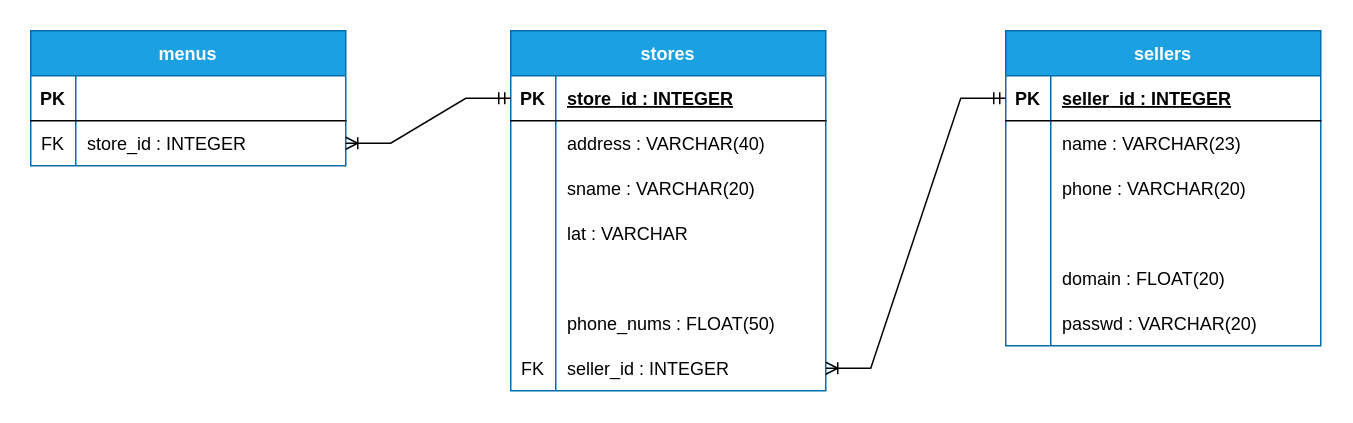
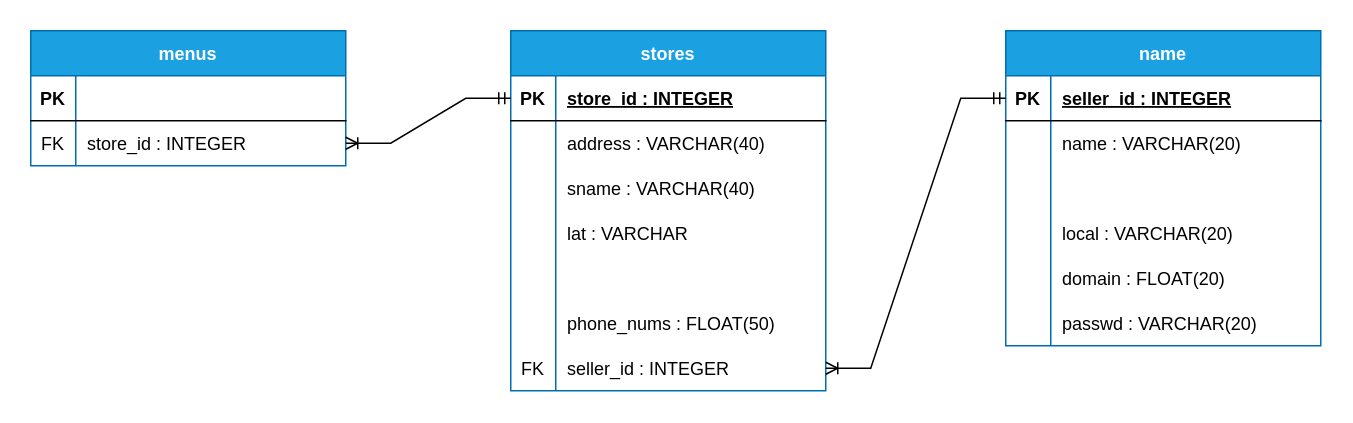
  <mxCell id="0" />
  <mxCell id="1" parent="0" />
  <mxCell id="2" value="menus" style="shape=table;startSize=30;container=1;collapsible=1;childLayout=tableLayout;fixedRows=1;rowLines=0;fontStyle=1;align=center;resizeLast=1;fillColor=#1ba1e2;strokeColor=#006EAF;fontColor=#ffffff;" parent="1" vertex="1"><mxGeometry x="20" y="20" width="210" height="90" as="geometry" /></mxCell>
  <mxCell id="3" value="" style="shape=partialRectangle;collapsible=0;dropTarget=0;pointerEvents=0;fillColor=none;top=0;left=0;bottom=1;right=0;points=[[0,0.5],[1,0.5]];portConstraint=eastwest;" parent="2" vertex="1"><mxGeometry y="30" width="210" height="30" as="geometry" /></mxCell>
  <mxCell id="4" value="PK" style="shape=partialRectangle;connectable=0;fillColor=none;top=0;left=0;bottom=0;right=0;fontStyle=1;overflow=hidden;" parent="3" vertex="1"><mxGeometry width="30" height="30" as="geometry"><mxRectangle width="30" height="30" as="alternateBounds" /></mxGeometry></mxCell>
  <mxCell id="5" value="" style="shape=partialRectangle;collapsible=0;dropTarget=0;pointerEvents=0;fillColor=none;top=0;left=0;bottom=0;right=0;points=[[0,0.5],[1,0.5]];portConstraint=eastwest;" parent="2" vertex="1"><mxGeometry y="60" width="210" height="30" as="geometry" /></mxCell>
  <mxCell id="6" value="FK" style="shape=partialRectangle;connectable=0;fillColor=none;top=0;left=0;bottom=0;right=0;editable=1;overflow=hidden;" parent="5" vertex="1"><mxGeometry width="30" height="30" as="geometry"><mxRectangle width="30" height="30" as="alternateBounds" /></mxGeometry></mxCell>
  <mxCell id="7" value="store_id : INTEGER" style="shape=partialRectangle;connectable=0;fillColor=none;top=0;left=0;bottom=0;right=0;align=left;spacingLeft=6;overflow=hidden;" parent="5" vertex="1"><mxGeometry x="30" width="180" height="30" as="geometry"><mxRectangle width="180" height="30" as="alternateBounds" /></mxGeometry></mxCell>
- <mxCell id="8" value="sellers" style="shape=table;startSize=30;container=1;collapsible=1;childLayout=tableLayout;fixedRows=1;rowLines=0;fontStyle=1;align=center;resizeLast=1;fillColor=#1ba1e2;strokeColor=#006EAF;fontColor=#ffffff;" parent="1" vertex="1"><mxGeometry x="670" y="20" width="210" height="210" as="geometry" /></mxCell>
+ <mxCell id="8" value="name" style="shape=table;startSize=30;container=1;collapsible=1;childLayout=tableLayout;fixedRows=1;rowLines=0;fontStyle=1;align=center;resizeLast=1;fillColor=#1ba1e2;strokeColor=#006EAF;fontColor=#ffffff;" parent="1" vertex="1"><mxGeometry x="670" y="20" width="210" height="210" as="geometry" /></mxCell>
  <mxCell id="9" value="" style="shape=partialRectangle;collapsible=0;dropTarget=0;pointerEvents=0;fillColor=none;top=0;left=0;bottom=1;right=0;points=[[0,0.5],[1,0.5]];portConstraint=eastwest;" parent="8" vertex="1"><mxGeometry y="30" width="210" height="30" as="geometry" /></mxCell>
  <mxCell id="10" value="PK" style="shape=partialRectangle;connectable=0;fillColor=none;top=0;left=0;bottom=0;right=0;fontStyle=1;overflow=hidden;" parent="9" vertex="1"><mxGeometry width="30" height="30" as="geometry"><mxRectangle width="30" height="30" as="alternateBounds" /></mxGeometry></mxCell>
  <mxCell id="11" value="seller_id : INTEGER" style="shape=partialRectangle;connectable=0;fillColor=none;top=0;left=0;bottom=0;right=0;align=left;spacingLeft=6;fontStyle=5;overflow=hidden;" parent="9" vertex="1"><mxGeometry x="30" width="180" height="30" as="geometry"><mxRectangle width="180" height="30" as="alternateBounds" /></mxGeometry></mxCell>
  <mxCell id="12" value="" style="shape=partialRectangle;collapsible=0;dropTarget=0;pointerEvents=0;fillColor=none;top=0;left=0;bottom=0;right=0;points=[[0,0.5],[1,0.5]];portConstraint=eastwest;" parent="8" vertex="1"><mxGeometry y="60" width="210" height="30" as="geometry" /></mxCell>
  <mxCell id="13" value="" style="shape=partialRectangle;connectable=0;fillColor=none;top=0;left=0;bottom=0;right=0;editable=1;overflow=hidden;" parent="12" vertex="1"><mxGeometry width="30" height="30" as="geometry"><mxRectangle width="30" height="30" as="alternateBounds" /></mxGeometry></mxCell>
- <mxCell id="14" value="name : VARCHAR(23)" style="shape=partialRectangle;connectable=0;fillColor=none;top=0;left=0;bottom=0;right=0;align=left;spacingLeft=6;overflow=hidden;" parent="12" vertex="1"><mxGeometry x="30" width="180" height="30" as="geometry"><mxRectangle width="180" height="30" as="alternateBounds" /></mxGeometry></mxCell>
+ <mxCell id="14" value="name : VARCHAR(20)" style="shape=partialRectangle;connectable=0;fillColor=none;top=0;left=0;bottom=0;right=0;align=left;spacingLeft=6;overflow=hidden;" parent="12" vertex="1"><mxGeometry x="30" width="180" height="30" as="geometry"><mxRectangle width="180" height="30" as="alternateBounds" /></mxGeometry></mxCell>
  <mxCell id="15" value="" style="shape=partialRectangle;collapsible=0;dropTarget=0;pointerEvents=0;fillColor=none;top=0;left=0;bottom=0;right=0;points=[[0,0.5],[1,0.5]];portConstraint=eastwest;" parent="8" vertex="1"><mxGeometry y="90" width="210" height="30" as="geometry" /></mxCell>
  <mxCell id="16" value="" style="shape=partialRectangle;connectable=0;fillColor=none;top=0;left=0;bottom=0;right=0;editable=1;overflow=hidden;" parent="15" vertex="1"><mxGeometry width="30" height="30" as="geometry"><mxRectangle width="30" height="30" as="alternateBounds" /></mxGeometry></mxCell>
- <mxCell id="17" value="phone : VARCHAR(20)" style="shape=partialRectangle;connectable=0;fillColor=none;top=0;left=0;bottom=0;right=0;align=left;spacingLeft=6;overflow=hidden;" parent="15" vertex="1"><mxGeometry x="30" width="180" height="30" as="geometry"><mxRectangle width="180" height="30" as="alternateBounds" /></mxGeometry></mxCell>
  <mxCell id="18" value="" style="shape=partialRectangle;collapsible=0;dropTarget=0;pointerEvents=0;fillColor=none;top=0;left=0;bottom=0;right=0;points=[[0,0.5],[1,0.5]];portConstraint=eastwest;" parent="8" vertex="1"><mxGeometry y="120" width="210" height="30" as="geometry" /></mxCell>
  <mxCell id="19" value="" style="shape=partialRectangle;connectable=0;fillColor=none;top=0;left=0;bottom=0;right=0;editable=1;overflow=hidden;" parent="18" vertex="1"><mxGeometry width="30" height="30" as="geometry"><mxRectangle width="30" height="30" as="alternateBounds" /></mxGeometry></mxCell>
+ <mxCell id="20" value="local : VARCHAR(20)" style="shape=partialRectangle;connectable=0;fillColor=none;top=0;left=0;bottom=0;right=0;align=left;spacingLeft=6;overflow=hidden;" parent="18" vertex="1"><mxGeometry x="30" width="180" height="30" as="geometry"><mxRectangle width="180" height="30" as="alternateBounds" /></mxGeometry></mxCell>
  <mxCell id="21" value="" style="shape=partialRectangle;collapsible=0;dropTarget=0;pointerEvents=0;fillColor=none;top=0;left=0;bottom=0;right=0;points=[[0,0.5],[1,0.5]];portConstraint=eastwest;" parent="8" vertex="1"><mxGeometry y="150" width="210" height="30" as="geometry" /></mxCell>
  <mxCell id="22" value="" style="shape=partialRectangle;connectable=0;fillColor=none;top=0;left=0;bottom=0;right=0;editable=1;overflow=hidden;" parent="21" vertex="1"><mxGeometry width="30" height="30" as="geometry"><mxRectangle width="30" height="30" as="alternateBounds" /></mxGeometry></mxCell>
  <mxCell id="23" value="domain : FLOAT(20)" style="shape=partialRectangle;connectable=0;fillColor=none;top=0;left=0;bottom=0;right=0;align=left;spacingLeft=6;overflow=hidden;" parent="21" vertex="1"><mxGeometry x="30" width="180" height="30" as="geometry"><mxRectangle width="180" height="30" as="alternateBounds" /></mxGeometry></mxCell>
  <mxCell id="24" value="" style="shape=partialRectangle;collapsible=0;dropTarget=0;pointerEvents=0;fillColor=none;top=0;left=0;bottom=0;right=0;points=[[0,0.5],[1,0.5]];portConstraint=eastwest;" parent="8" vertex="1"><mxGeometry y="180" width="210" height="30" as="geometry" /></mxCell>
  <mxCell id="25" value="" style="shape=partialRectangle;connectable=0;fillColor=none;top=0;left=0;bottom=0;right=0;editable=1;overflow=hidden;" parent="24" vertex="1"><mxGeometry width="30" height="30" as="geometry"><mxRectangle width="30" height="30" as="alternateBounds" /></mxGeometry></mxCell>
  <mxCell id="26" value="passwd : VARCHAR(20)" style="shape=partialRectangle;connectable=0;fillColor=none;top=0;left=0;bottom=0;right=0;align=left;spacingLeft=6;overflow=hidden;" parent="24" vertex="1"><mxGeometry x="30" width="180" height="30" as="geometry"><mxRectangle width="180" height="30" as="alternateBounds" /></mxGeometry></mxCell>
  <mxCell id="27" value="stores" style="shape=table;startSize=30;container=1;collapsible=1;childLayout=tableLayout;fixedRows=1;rowLines=0;fontStyle=1;align=center;resizeLast=1;fillColor=#1ba1e2;strokeColor=#006EAF;fontColor=#ffffff;" parent="1" vertex="1"><mxGeometry x="340" y="20" width="210" height="240" as="geometry" /></mxCell>
  <mxCell id="28" value="" style="shape=partialRectangle;collapsible=0;dropTarget=0;pointerEvents=0;fillColor=none;top=0;left=0;bottom=1;right=0;points=[[0,0.5],[1,0.5]];portConstraint=eastwest;" parent="27" vertex="1"><mxGeometry y="30" width="210" height="30" as="geometry" /></mxCell>
  <mxCell id="29" value="PK" style="shape=partialRectangle;connectable=0;fillColor=none;top=0;left=0;bottom=0;right=0;fontStyle=1;overflow=hidden;" parent="28" vertex="1"><mxGeometry width="30" height="30" as="geometry"><mxRectangle width="30" height="30" as="alternateBounds" /></mxGeometry></mxCell>
  <mxCell id="30" value="store_id : INTEGER" style="shape=partialRectangle;connectable=0;fillColor=none;top=0;left=0;bottom=0;right=0;align=left;spacingLeft=6;fontStyle=5;overflow=hidden;" parent="28" vertex="1"><mxGeometry x="30" width="180" height="30" as="geometry"><mxRectangle width="180" height="30" as="alternateBounds" /></mxGeometry></mxCell>
  <mxCell id="31" value="" style="shape=partialRectangle;collapsible=0;dropTarget=0;pointerEvents=0;fillColor=none;top=0;left=0;bottom=0;right=0;points=[[0,0.5],[1,0.5]];portConstraint=eastwest;" parent="27" vertex="1"><mxGeometry y="60" width="210" height="30" as="geometry" /></mxCell>
  <mxCell id="32" value="" style="shape=partialRectangle;connectable=0;fillColor=none;top=0;left=0;bottom=0;right=0;editable=1;overflow=hidden;" parent="31" vertex="1"><mxGeometry width="30" height="30" as="geometry"><mxRectangle width="30" height="30" as="alternateBounds" /></mxGeometry></mxCell>
  <mxCell id="33" value="address : VARCHAR(40)" style="shape=partialRectangle;connectable=0;fillColor=none;top=0;left=0;bottom=0;right=0;align=left;spacingLeft=6;overflow=hidden;" parent="31" vertex="1"><mxGeometry x="30" width="180" height="30" as="geometry"><mxRectangle width="180" height="30" as="alternateBounds" /></mxGeometry></mxCell>
  <mxCell id="34" value="" style="shape=partialRectangle;collapsible=0;dropTarget=0;pointerEvents=0;fillColor=none;top=0;left=0;bottom=0;right=0;points=[[0,0.5],[1,0.5]];portConstraint=eastwest;" parent="27" vertex="1"><mxGeometry y="90" width="210" height="30" as="geometry" /></mxCell>
  <mxCell id="35" value="" style="shape=partialRectangle;connectable=0;fillColor=none;top=0;left=0;bottom=0;right=0;editable=1;overflow=hidden;" parent="34" vertex="1"><mxGeometry width="30" height="30" as="geometry"><mxRectangle width="30" height="30" as="alternateBounds" /></mxGeometry></mxCell>
- <mxCell id="36" value="sname : VARCHAR(20)" style="shape=partialRectangle;connectable=0;fillColor=none;top=0;left=0;bottom=0;right=0;align=left;spacingLeft=6;overflow=hidden;" parent="34" vertex="1"><mxGeometry x="30" width="180" height="30" as="geometry"><mxRectangle width="180" height="30" as="alternateBounds" /></mxGeometry></mxCell>
+ <mxCell id="36" value="sname : VARCHAR(40)" style="shape=partialRectangle;connectable=0;fillColor=none;top=0;left=0;bottom=0;right=0;align=left;spacingLeft=6;overflow=hidden;" parent="34" vertex="1"><mxGeometry x="30" width="180" height="30" as="geometry"><mxRectangle width="180" height="30" as="alternateBounds" /></mxGeometry></mxCell>
  <mxCell id="37" value="" style="shape=partialRectangle;collapsible=0;dropTarget=0;pointerEvents=0;fillColor=none;top=0;left=0;bottom=0;right=0;points=[[0,0.5],[1,0.5]];portConstraint=eastwest;" parent="27" vertex="1"><mxGeometry y="120" width="210" height="30" as="geometry" /></mxCell>
  <mxCell id="38" value="" style="shape=partialRectangle;connectable=0;fillColor=none;top=0;left=0;bottom=0;right=0;editable=1;overflow=hidden;" parent="37" vertex="1"><mxGeometry width="30" height="30" as="geometry"><mxRectangle width="30" height="30" as="alternateBounds" /></mxGeometry></mxCell>
  <mxCell id="39" value="lat : VARCHAR" style="shape=partialRectangle;connectable=0;fillColor=none;top=0;left=0;bottom=0;right=0;align=left;spacingLeft=6;overflow=hidden;" parent="37" vertex="1"><mxGeometry x="30" width="180" height="30" as="geometry"><mxRectangle width="180" height="30" as="alternateBounds" /></mxGeometry></mxCell>
  <mxCell id="40" value="" style="shape=partialRectangle;collapsible=0;dropTarget=0;pointerEvents=0;fillColor=none;top=0;left=0;bottom=0;right=0;points=[[0,0.5],[1,0.5]];portConstraint=eastwest;" parent="27" vertex="1"><mxGeometry y="150" width="210" height="30" as="geometry" /></mxCell>
  <mxCell id="41" value="" style="shape=partialRectangle;connectable=0;fillColor=none;top=0;left=0;bottom=0;right=0;editable=1;overflow=hidden;" parent="40" vertex="1"><mxGeometry width="30" height="30" as="geometry"><mxRectangle width="30" height="30" as="alternateBounds" /></mxGeometry></mxCell>
  <mxCell id="42" value="" style="shape=partialRectangle;collapsible=0;dropTarget=0;pointerEvents=0;fillColor=none;top=0;left=0;bottom=0;right=0;points=[[0,0.5],[1,0.5]];portConstraint=eastwest;" parent="27" vertex="1"><mxGeometry y="180" width="210" height="30" as="geometry" /></mxCell>
  <mxCell id="43" value="" style="shape=partialRectangle;connectable=0;fillColor=none;top=0;left=0;bottom=0;right=0;editable=1;overflow=hidden;" parent="42" vertex="1"><mxGeometry width="30" height="30" as="geometry"><mxRectangle width="30" height="30" as="alternateBounds" /></mxGeometry></mxCell>
  <mxCell id="44" value="phone_nums : FLOAT(50)" style="shape=partialRectangle;connectable=0;fillColor=none;top=0;left=0;bottom=0;right=0;align=left;spacingLeft=6;overflow=hidden;" parent="42" vertex="1"><mxGeometry x="30" width="180" height="30" as="geometry"><mxRectangle width="180" height="30" as="alternateBounds" /></mxGeometry></mxCell>
  <mxCell id="45" value="" style="shape=partialRectangle;collapsible=0;dropTarget=0;pointerEvents=0;fillColor=none;top=0;left=0;bottom=0;right=0;points=[[0,0.5],[1,0.5]];portConstraint=eastwest;" parent="27" vertex="1"><mxGeometry y="210" width="210" height="30" as="geometry" /></mxCell>
  <mxCell id="46" value="FK" style="shape=partialRectangle;connectable=0;fillColor=none;top=0;left=0;bottom=0;right=0;editable=1;overflow=hidden;" parent="45" vertex="1"><mxGeometry width="30" height="30" as="geometry"><mxRectangle width="30" height="30" as="alternateBounds" /></mxGeometry></mxCell>
  <mxCell id="47" value="seller_id : INTEGER" style="shape=partialRectangle;connectable=0;fillColor=none;top=0;left=0;bottom=0;right=0;align=left;spacingLeft=6;overflow=hidden;" parent="45" vertex="1"><mxGeometry x="30" width="180" height="30" as="geometry"><mxRectangle width="180" height="30" as="alternateBounds" /></mxGeometry></mxCell>
  <mxCell id="48" value="" style="edgeStyle=entityRelationEdgeStyle;fontSize=12;html=1;endArrow=ERoneToMany;startArrow=ERmandOne;rounded=0;" parent="1" source="28" target="5" edge="1"><mxGeometry width="100" height="100" relative="1" as="geometry"><mxPoint x="260" y="240" as="sourcePoint" /><mxPoint x="360" y="140" as="targetPoint" /></mxGeometry></mxCell>
  <mxCell id="49" value="" style="edgeStyle=entityRelationEdgeStyle;fontSize=12;html=1;endArrow=ERoneToMany;startArrow=ERmandOne;rounded=0;" edge="1" parent="1" source="9" target="45"><mxGeometry width="100" height="100" relative="1" as="geometry"><mxPoint x="250" y="260" as="sourcePoint" /><mxPoint x="350" y="160" as="targetPoint" /></mxGeometry></mxCell>
